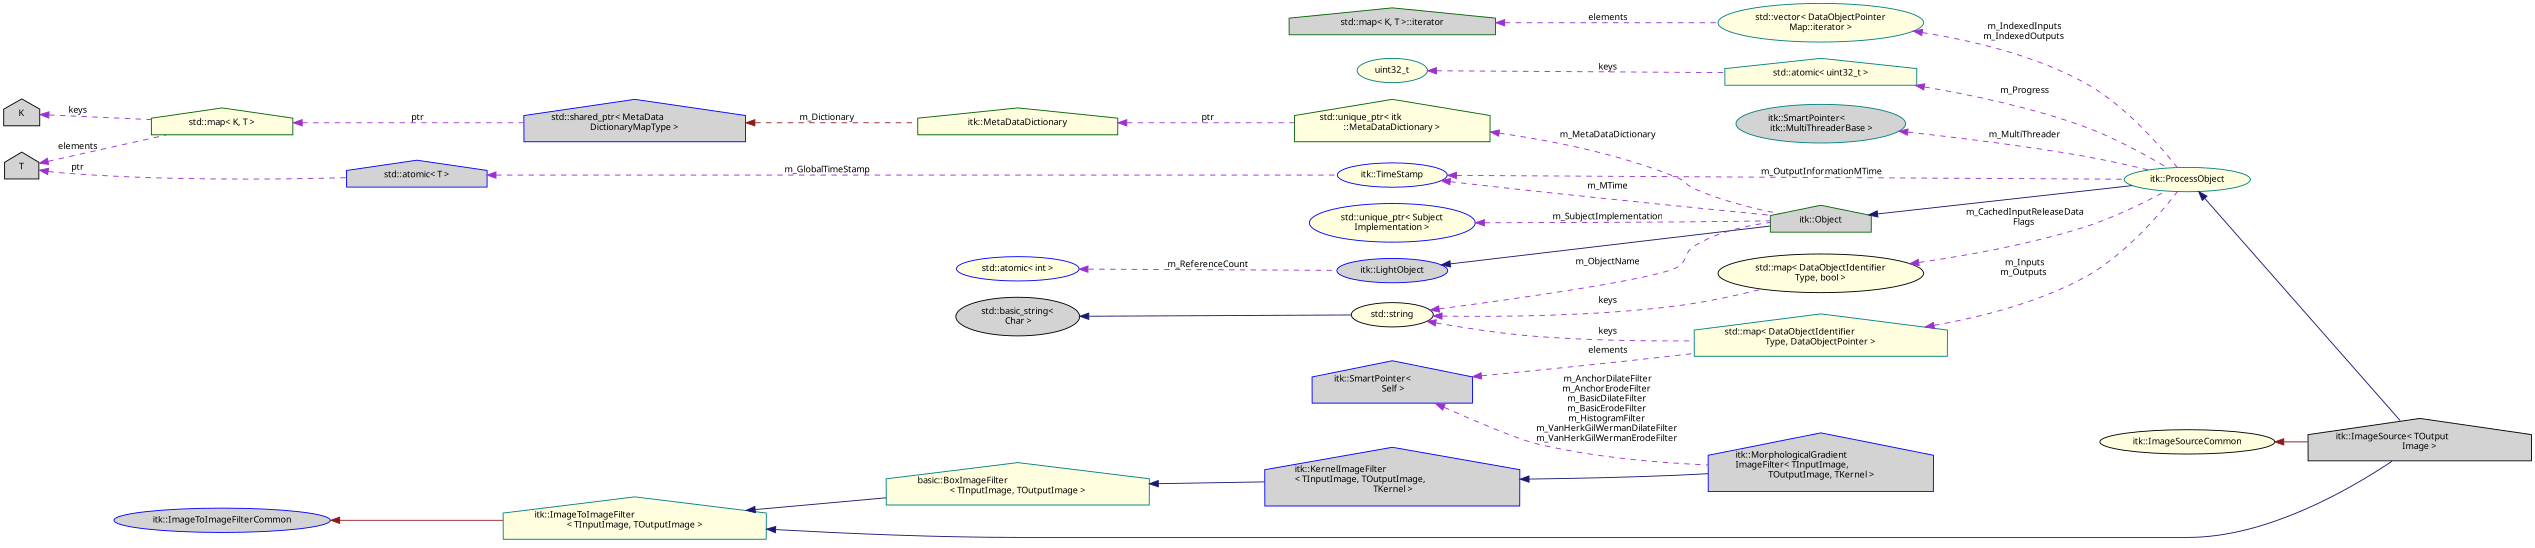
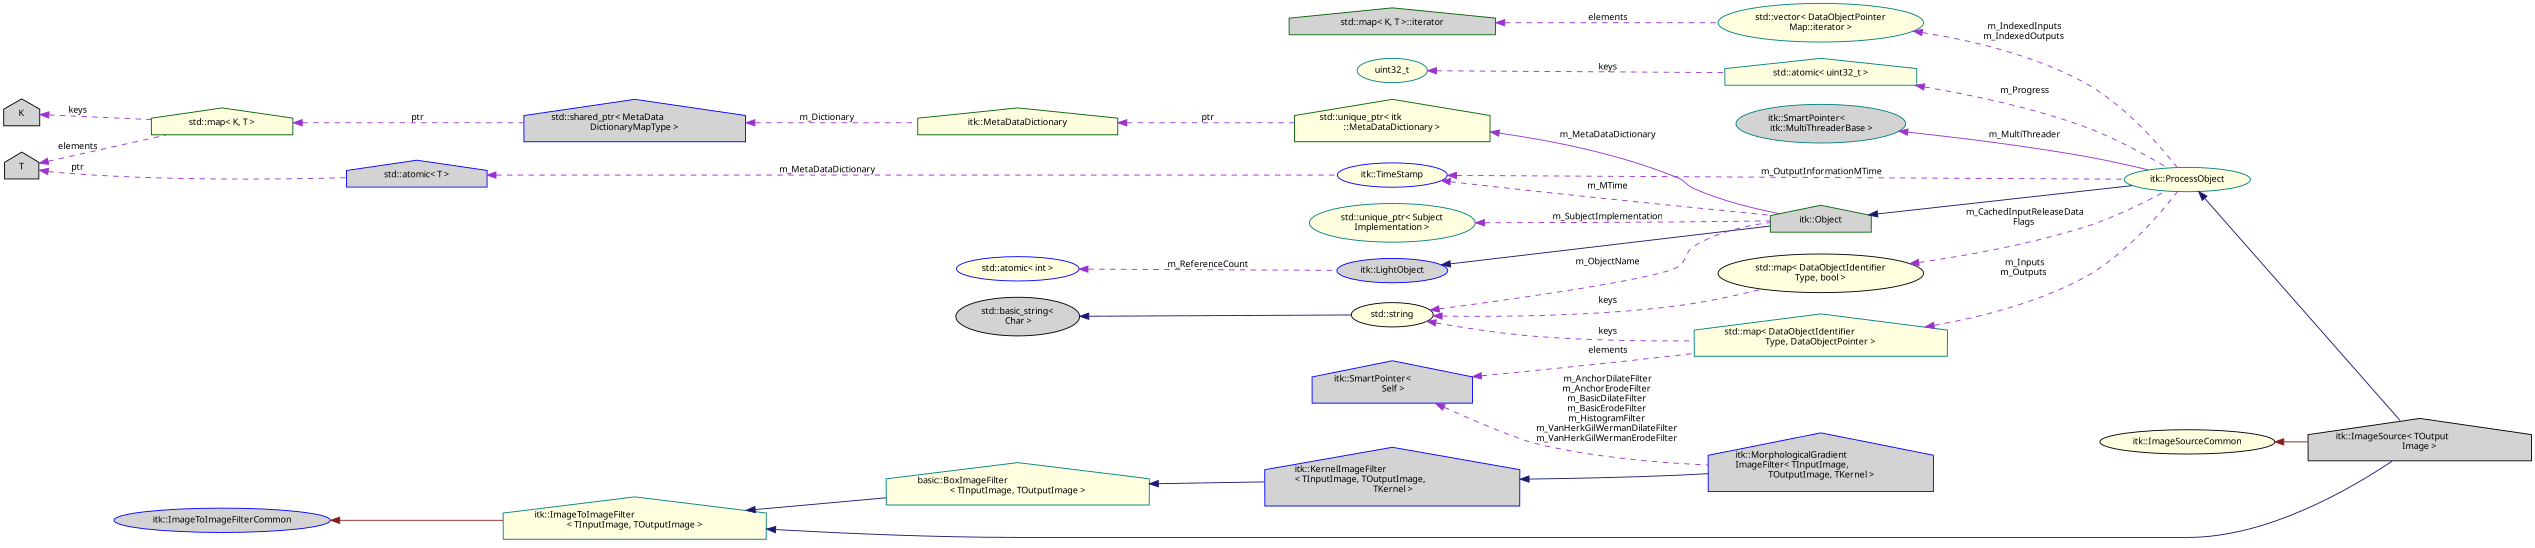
  digraph {
    fontname="Noto Sans"
    rankdir=LR
    node [color=blue fillcolor=lightyellow fontname="Noto Sans" fontsize=10 shape=house style=filled]
    edge [color=darkorchid3 dir=back fontname="Noto Sans" fontsize=10 labelfontname=Helvetica labelfontsize=10 style=dashed]
    n1 [fillcolor=lightgrey fontcolor=black height=0.2 label="itk::MorphologicalGradient\lImageFilter\< TInputImage,\l TOutputImage, TKernel \>" width=0.4]
    n2 [fillcolor=lightgrey height=0.2 label="itk::KernelImageFilter\l\< TInputImage, TOutputImage,\l TKernel \>" width=0.4]
    n3 [color=teal height=0.2 label="basic::BoxImageFilter\l\< TInputImage, TOutputImage \>" width=0.4]
    n4 [color=teal height=0.2 label="itk::ImageToImageFilter\l\< TInputImage, TOutputImage \>" width=0.4]
    n5 [color=black fillcolor=lightgrey height=0.2 label="itk::ImageSource\< TOutput\lImage \>" width=0.4]
    n6 [color=teal height=0.2 label="itk::ProcessObject" shape=ellipse width=0.4]
    n7 [color=darkgreen fillcolor=lightgrey height=0.2 label="itk::Object" width=0.4]
    n8 [fillcolor=lightgrey height=0.2 label="itk::LightObject" shape=ellipse width=0.4]
    n9 [height=0.2 label="std::atomic\< int \>" shape=ellipse width=0.4]
    n10 [height=0.2 label="itk::TimeStamp" shape=ellipse width=0.4]
    n11 [fillcolor=lightgrey height=0.2 label="std::atomic\< T \>" width=0.4]
    n12 [color=black fillcolor=lightgrey height=0.2 label=T width=0.4]
    n13 [color=darkgreen height=0.2 label="std::map\< K, T \>" width=0.4]
    n14 [fillcolor=lightgrey height=0.2 label="std::shared_ptr\< MetaData\lDictionaryMapType \>" width=0.4]
-   n15 [height=0.2 label="std::unique_ptr\< Subject\lImplementation \>" shape=ellipse width=0.4]
+   n15 [color=teal height=0.2 label="std::unique_ptr\< Subject\lImplementation \>" shape=ellipse width=0.4]
    n16 [color=darkgreen height=0.2 label="std::unique_ptr\< itk\l::MetaDataDictionary \>" width=0.4]
    n17 [color=darkgreen height=0.2 label="itk::MetaDataDictionary" width=0.4]
    n18 [color=black fillcolor=lightgrey height=0.2 label=K width=0.4]
    n19 [color=black height=0.2 label="std::string" shape=ellipse width=0.4]
    n20 [color=teal height=0.2 label="std::map\< DataObjectIdentifier\lType, DataObjectPointer \>" width=0.4]
    n21 [color=black height=0.2 label="std::map\< DataObjectIdentifier\lType, bool \>" shape=ellipse width=0.4]
    n22 [color=black fillcolor=lightgrey height=0.2 label="std::basic_string\<\l Char \>" shape=ellipse width=0.4]
    n23 [fillcolor=lightgrey height=0.2 label="itk::SmartPointer\<\l Self \>" width=0.4]
    n24 [color=teal height=0.2 label="std::vector\< DataObjectPointer\lMap::iterator \>" shape=ellipse width=0.4]
    n25 [color=darkgreen fillcolor=lightgrey height=0.2 label="std::map\< K, T \>::iterator" width=0.4]
    n26 [color=teal height=0.2 label="std::atomic\< uint32_t \>" width=0.4]
    n27 [color=teal height=0.2 label=uint32_t shape=ellipse width=0.4]
    n28 [color=teal fillcolor=lightgrey height=0.2 label="itk::SmartPointer\<\l itk::MultiThreaderBase \>" shape=ellipse width=0.4]
    n29 [color=black height=0.2 label="itk::ImageSourceCommon" shape=ellipse width=0.4]
    n30 [fillcolor=lightgrey height=0.2 label="itk::ImageToImageFilterCommon" shape=ellipse width=0.4]
    n2 -> n1 [color=midnightblue style=solid]
    n3 -> n2 [color=midnightblue style=solid]
    n4 -> n3 [color=midnightblue style=solid]
    n4 -> n5 [color=midnightblue style=solid]
    n6 -> n5 [color=midnightblue style=solid]
    n7 -> n6 [color=midnightblue style=solid]
    n8 -> n7 [color=midnightblue style=solid]
    n9 -> n8 [label=" m_ReferenceCount"]
    n10 -> n6 [label=" m_OutputInformationMTime"]
    n10 -> n7 [label=" m_MTime"]
-   n11 -> n10 [label=" m_GlobalTimeStamp"]
+   n11 -> n10 [label=" m_MetaDataDictionary"]
    n12 -> n11 [label=" ptr"]
    n12 -> n13 [label=" elements"]
    n13 -> n14 [label=" ptr"]
-   n14 -> n17 [color=firebrick4 label=" m_Dictionary"]
+   n14 -> n17 [label=" m_Dictionary"]
    n15 -> n7 [label=" m_SubjectImplementation"]
-   n16 -> n7 [label=" m_MetaDataDictionary"]
+   n16 -> n7 [label=" m_MetaDataDictionary" style=solid]
    n17 -> n16 [label=" ptr"]
    n18 -> n13 [label=" keys"]
    n19 -> n7 [label=" m_ObjectName"]
    n19 -> n20 [label=" keys"]
    n19 -> n21 [label=" keys"]
    n20 -> n6 [label=" m_Inputs\nm_Outputs"]
    n21 -> n6 [label=" m_CachedInputReleaseData\lFlags"]
    n22 -> n19 [color=midnightblue style=solid]
    n23 -> n1 [label=" m_AnchorDilateFilter\nm_AnchorErodeFilter\nm_BasicDilateFilter\nm_BasicErodeFilter\nm_HistogramFilter\nm_VanHerkGilWermanDilateFilter\nm_VanHerkGilWermanErodeFilter"]
    n23 -> n20 [label=" elements"]
    n24 -> n6 [label=" m_IndexedInputs\nm_IndexedOutputs"]
    n25 -> n24 [label=" elements"]
    n26 -> n6 [label=" m_Progress"]
    n27 -> n26 [label=" keys"]
-   n28 -> n6 [label=" m_MultiThreader"]
+   n28 -> n6 [label=" m_MultiThreader" style=solid]
    n29 -> n5 [color=firebrick4 style=solid]
    n30 -> n4 [color=firebrick4 style=solid]
  }
